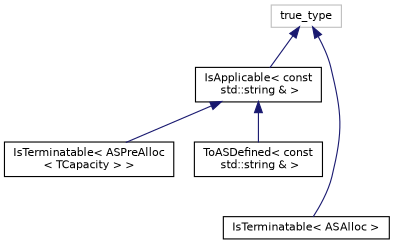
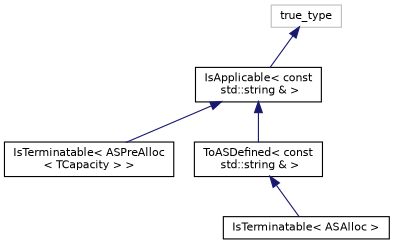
  digraph {
    rankdir=TB
    node [color=black fillcolor=white fontname=Helvetica fontsize=10 shape=record style=filled]
    edge [color=midnightblue dir=back fontname=Helvetica fontsize=10 labelfontname=Helvetica labelfontsize=10 style=solid]
    n1 [color=grey75 height=0.2 label=true_type width=0.4]
    n2 [height=0.2 label="IsApplicable\< const\l std::string & \>" width=0.4]
    n3 [height=0.2 label="IsTerminatable\< ASAlloc \>" width=0.4]
    n4 [height=0.2 label="IsTerminatable\< ASPreAlloc\l\< TCapacity \> \>" width=0.4]
    n5 [height=0.2 label="ToASDefined\< const\l std::string & \>" width=0.4]
    n1 -> n2
-   n1 -> n3
+   n5 -> n3
    n2 -> n4
    n2 -> n5
  }
